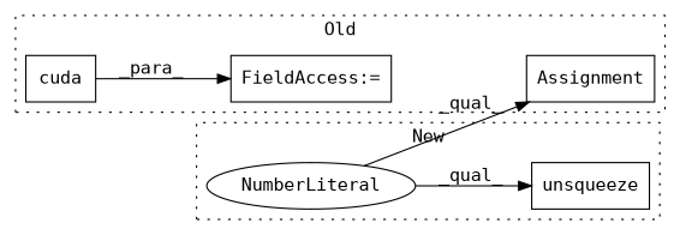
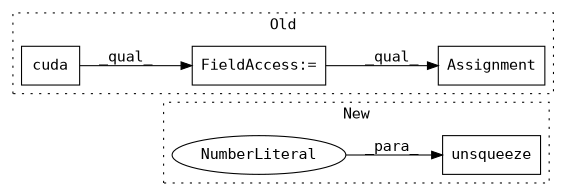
  digraph {
    fontname="DejaVu Sans Mono"
    rankdir=LR
    node [a=32 fontname="DejaVu Sans Mono" l=1 shape=box]
    edge [fontname="DejaVu Sans Mono"]
    n1 [l=6 label=cuda s=2175]
    n2 [a=7 label="FieldAccess:=" s=2168]
    n3 [a=22 l=8 label=Assignment s=2389]
    n4 [l="10,1" label=unsqueeze s="2229,2240"]
    n5 [a=34 label=NumberLiteral s=2239 shape=ellipse]
    subgraph cluster_1 {
      label=Old
      style=dotted
      n1
      n2
      n3
    }
    subgraph cluster_2 {
      label=New
      style=dotted
      n4
      n5
    }
-   n1 -> n2 [label=_para_]
-   n5 -> n3 [label=_qual_]
-   n5 -> n4 [label=_qual_]
+   n1 -> n2 [label=_qual_]
+   n2 -> n3 [label=_qual_]
+   n5 -> n4 [label=_para_]
  }
